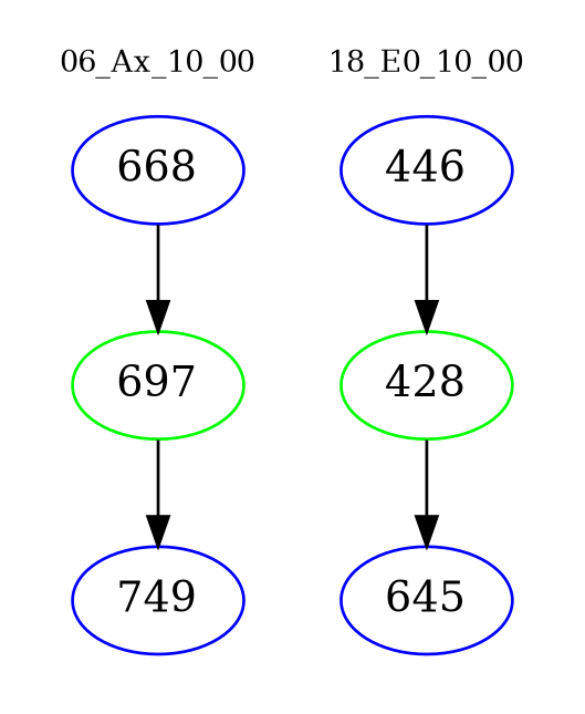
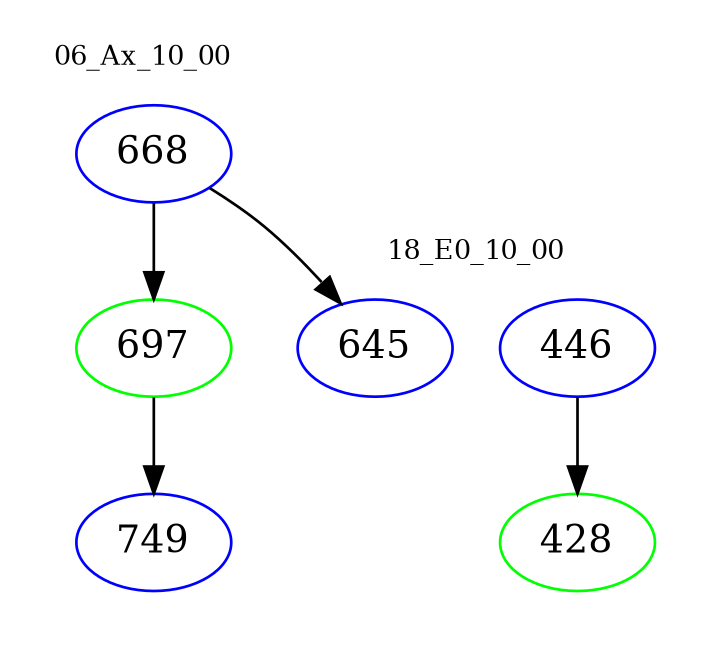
  digraph {
    node [color=blue]
    edge [color=black]
    n1 [label=668]
    n2 [color=green label=697]
    n3 [label=749]
    n4 [label=446]
    n5 [color=green label=428]
    n6 [label=645]
    subgraph cluster_1 {
      color=white
      fontsize=10
      label="06_Ax_10_00"
      n1
      n2
      n3
    }
    subgraph cluster_2 {
      color=white
      fontsize=10
      label="18_E0_10_00"
      n4
      n5
      n6
    }
    n1 -> n2
    n2 -> n3
    n4 -> n5
-   n5 -> n6
+   n1 -> n6
  }
